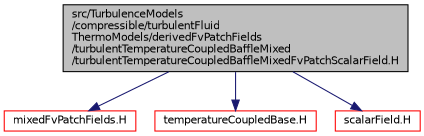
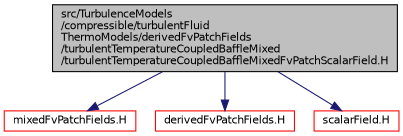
  digraph {
    node [color=red fontname=Helvetica fontsize=10 shape=record]
    edge [color=midnightblue fontname=Helvetica fontsize=10 labelfontname=Helvetica labelfontsize=10 style=solid]
    n1 [color=black fillcolor=grey75 fontcolor=black height=0.2 label="src/TurbulenceModels\l/compressible/turbulentFluid\lThermoModels/derivedFvPatchFields\l/turbulentTemperatureCoupledBaffleMixed\l/turbulentTemperatureCoupledBaffleMixedFvPatchScalarField.H" style=filled width=0.4]
    n2 [height=0.2 label="mixedFvPatchFields.H" width=0.4]
-   n3 [height=0.2 label="temperatureCoupledBase.H" width=0.4]
+   n3 [height=0.2 label="derivedFvPatchFields.H" width=0.4]
    n4 [height=0.2 label="scalarField.H" width=0.4]
    n1 -> n2
    n1 -> n3
    n1 -> n4
  }
